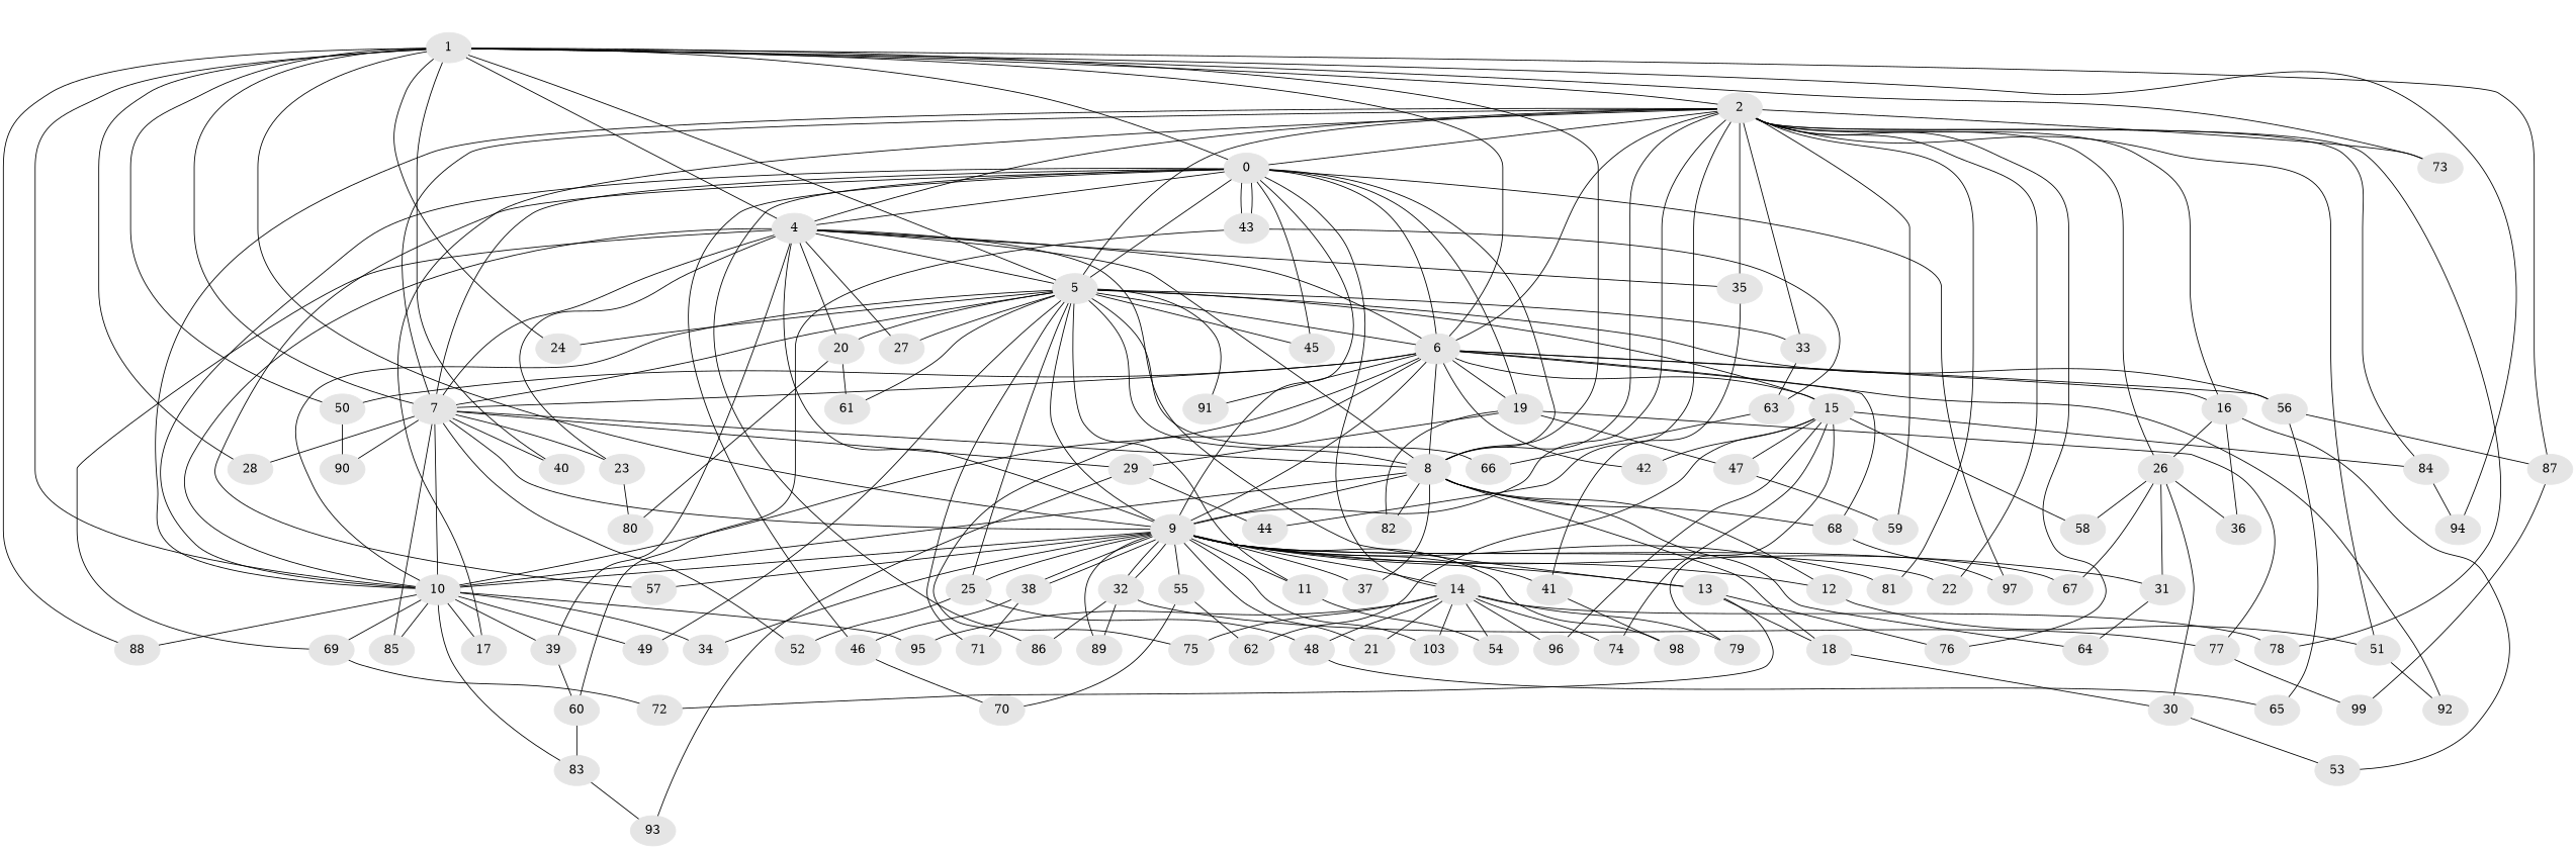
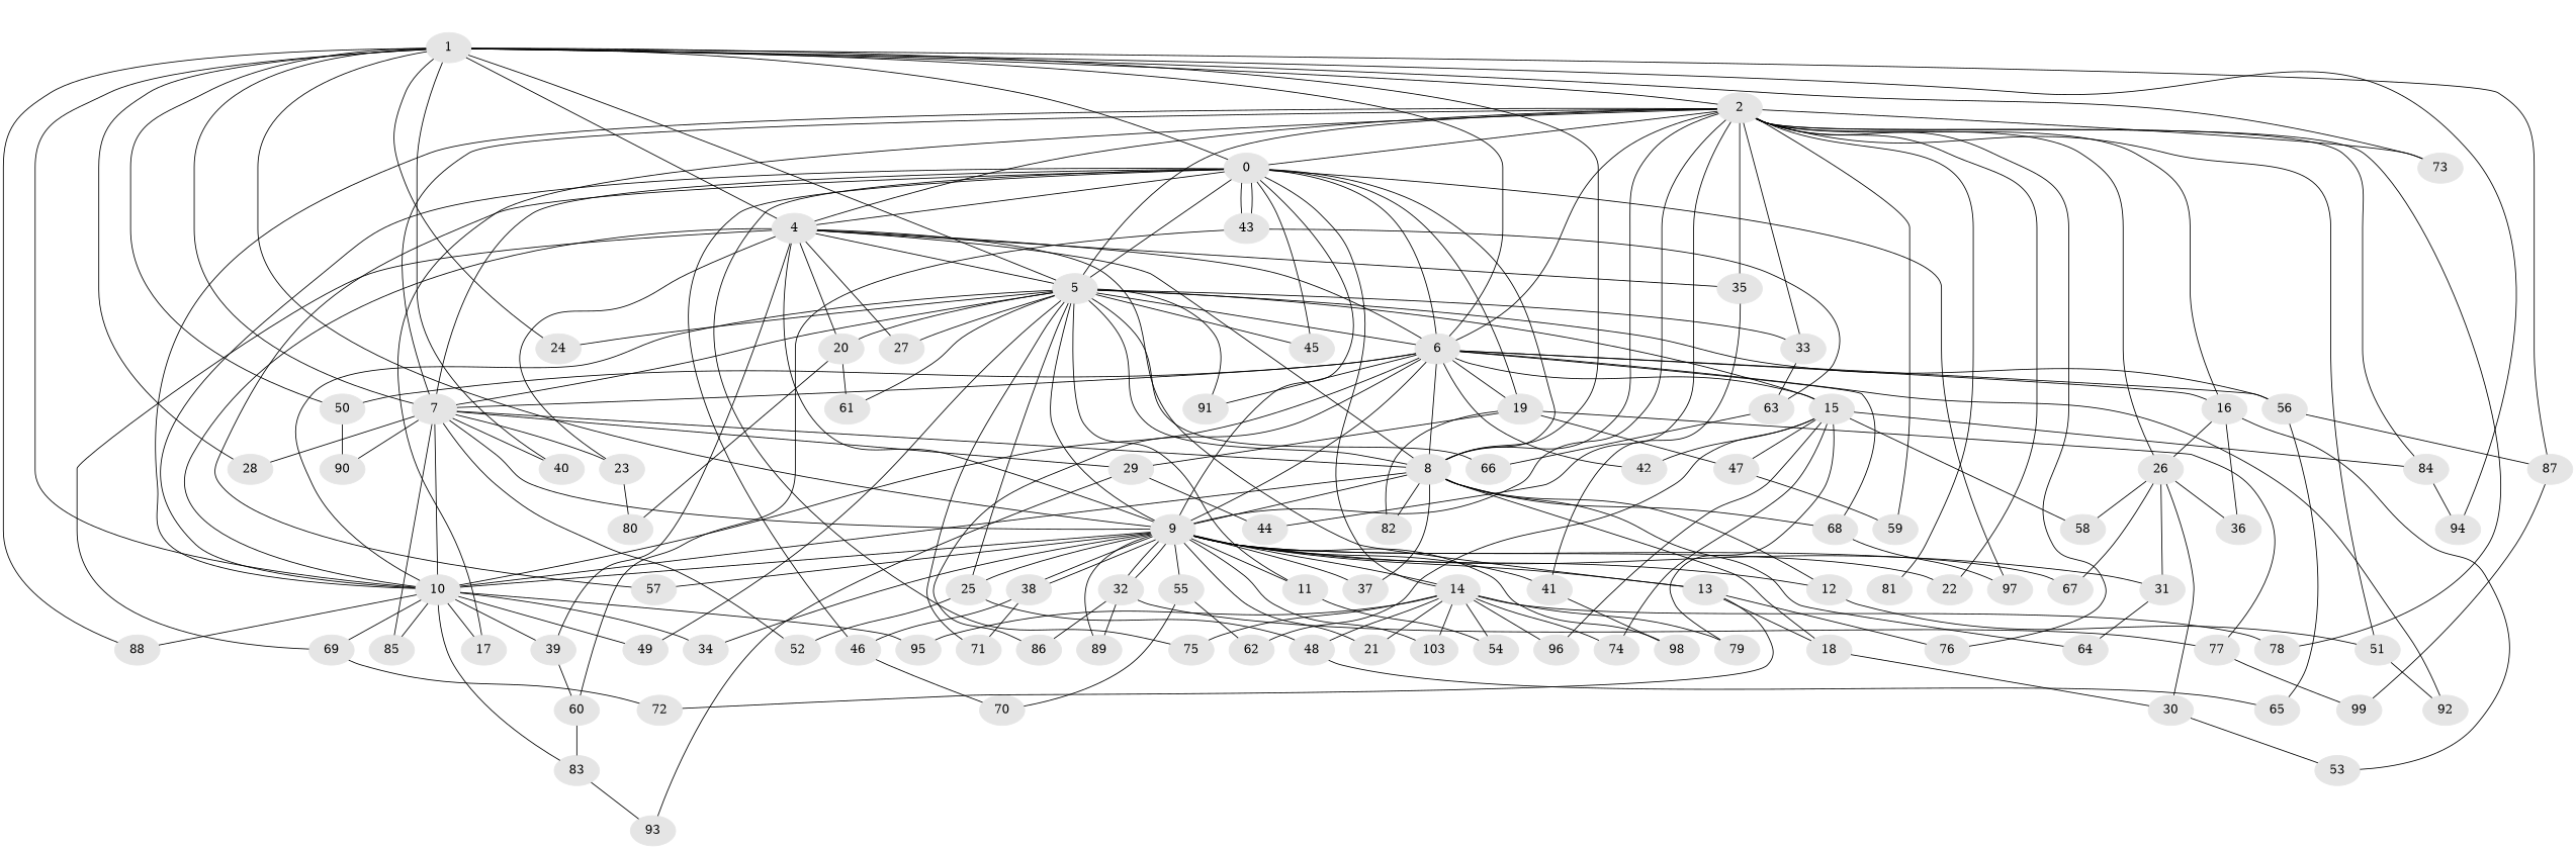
  graph {
    node [color=gray90 style=filled]
    1
    2
    n3 [label=0]
    4
    5
    6
    7
    8
    9
    10
    24
    28
    40
    50
    73
    87
    88
    94
    16
    17
    22
    26
    33
    35
    44
    51
    59
    76
    78
    81
    84
    14
    19
    43
    45
    46
    57
    75
    97
    13
    20
    23
    27
    39
    69
    11
    15
    25
    49
    56
    61
    66
    71
    91
    42
    68
    86
    92
    29
    52
    85
    90
    12
    18
    37
    64
    82
    21
    31
    32
    34
    38
    41
    55
    67
    89
    98
    n78 [label=103]
    83
    95
    99
    36
    53
    58
    30
    63
    54
    48
    74
    79
    96
    47
    77
    60
    70
    72
    80
    62
    65
    93
    1 -- 2
    1 -- n3
    1 -- 4
    1 -- 5
    1 -- 6
    1 -- 7
    1 -- 8
    1 -- 9
    1 -- 10
    1 -- 24
    1 -- 28
    1 -- 40
    1 -- 50
    1 -- 73
    1 -- 87
    1 -- 88
    1 -- 94
    2 -- n3
    2 -- 4
    2 -- 5
    2 -- 6
    2 -- 7
    2 -- 8
    2 -- 9
    2 -- 10
    2 -- 73
    2 -- 16
    2 -- 17
    2 -- 22
    2 -- 26
    2 -- 33
    2 -- 35
    2 -- 44
    2 -- 51
    2 -- 59
    2 -- 76
    2 -- 78
    2 -- 81
    2 -- 84
    n3 -- 4
    n3 -- 5
    n3 -- 6
    n3 -- 7
    n3 -- 8
    n3 -- 9
    n3 -- 10
    n3 -- 14
    n3 -- 19
    n3 -- 43
    n3 -- 43
    n3 -- 45
    n3 -- 46
    n3 -- 57
    n3 -- 75
    n3 -- 97
    4 -- 5
    4 -- 6
-   4 -- 7
    4 -- 8
    4 -- 9
    4 -- 10
    4 -- 35
    4 -- 13
    4 -- 20
    4 -- 23
    4 -- 27
    4 -- 39
    4 -- 69
    5 -- 6
    5 -- 7
    5 -- 8
    5 -- 9
    5 -- 10
    5 -- 24
    5 -- 33
    5 -- 45
    5 -- 20
    5 -- 27
    5 -- 11
    5 -- 15
    5 -- 25
    5 -- 49
    5 -- 56
    5 -- 61
    5 -- 66
    5 -- 71
    5 -- 91
    6 -- 7
    6 -- 8
    6 -- 9
    6 -- 10
    6 -- 50
    6 -- 16
    6 -- 19
    6 -- 15
    6 -- 56
    6 -- 91
    6 -- 42
    6 -- 68
    6 -- 86
    6 -- 92
    7 -- 8
    7 -- 9
    7 -- 10
    7 -- 28
    7 -- 40
    7 -- 23
    7 -- 29
    7 -- 52
    7 -- 85
    7 -- 90
    8 -- 9
    8 -- 10
    8 -- 68
    8 -- 12
    8 -- 18
    8 -- 37
    8 -- 64
    8 -- 82
    9 -- 10
    9 -- 22
-   9 -- 81
    9 -- 14
    9 -- 57
    9 -- 13
    9 -- 11
    9 -- 25
    9 -- 12
    9 -- 37
    9 -- 21
    9 -- 31
    9 -- 32
    9 -- 32
    9 -- 34
    9 -- 38
    9 -- 38
    9 -- 41
    9 -- 55
    9 -- 67
    9 -- 89
    9 -- 98
    9 -- n78
    10 -- 88
    10 -- 17
    10 -- 39
    10 -- 69
    10 -- 49
    10 -- 85
    10 -- 34
    10 -- 83
    10 -- 95
    50 -- 90
    87 -- 99
    16 -- 26
    16 -- 36
    16 -- 53
    26 -- 31
    26 -- 67
    26 -- 36
    26 -- 58
    26 -- 30
    33 -- 63
    35 -- 41
    51 -- 92
    84 -- 94
    14 -- 78
    14 -- 75
    14 -- 21
    14 -- n78
    14 -- 95
    14 -- 54
    14 -- 48
    14 -- 74
    14 -- 79
    14 -- 96
    19 -- 29
    19 -- 82
    19 -- 47
    19 -- 77
    43 -- 63
    43 -- 60
    46 -- 70
    13 -- 76
    13 -- 18
    13 -- 72
    20 -- 61
    20 -- 80
    23 -- 80
    39 -- 60
    69 -- 72
    11 -- 54
    15 -- 84
    15 -- 42
    15 -- 58
    15 -- 74
    15 -- 79
    15 -- 96
    15 -- 47
    15 -- 62
    25 -- 52
    25 -- 48
    56 -- 87
    56 -- 65
    68 -- 97
    29 -- 44
    29 -- 93
    12 -- 51
    18 -- 30
    31 -- 64
    32 -- 86
    32 -- 89
    32 -- 77
    38 -- 46
    38 -- 71
    41 -- 98
    55 -- 70
    55 -- 62
    83 -- 93
    30 -- 53
    63 -- 66
    48 -- 65
    47 -- 59
    77 -- 99
    60 -- 83
  }
